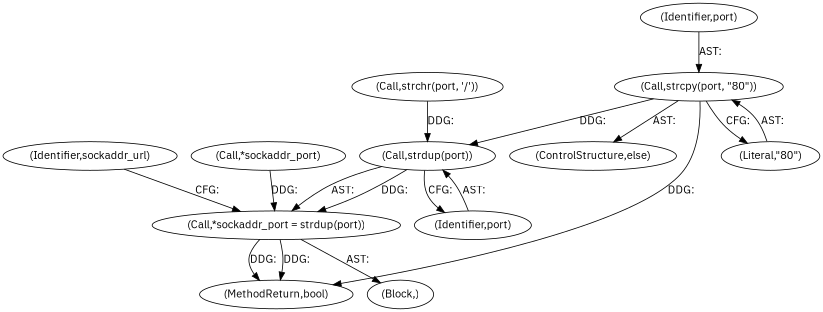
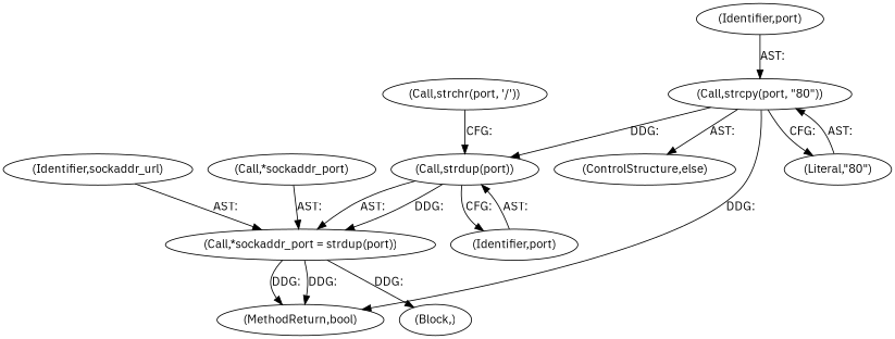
  digraph {
    fontname="IBM Plex Sans"
    node [fontname="IBM Plex Sans"]
    edge [fontname="IBM Plex Sans"]
    n1 [label="(Call,strcpy(port, \"80\"))"]
    n2 [label="(Call,strdup(port))"]
    n3 [label="(MethodReturn,bool)"]
    n4 [label="(ControlStructure,else)"]
    n5 [label="(Literal,\"80\")"]
    n6 [label="(Call,*sockaddr_port = strdup(port))"]
    n7 [label="(Identifier,port)"]
    n8 [label="(Block,)"]
    n9 [label="(Call,*sockaddr_port)"]
    n10 [label="(Identifier,port)"]
    n11 [label="(Identifier,sockaddr_url)"]
    n12 [label="(Call,strchr(port, '/'))"]
    n1 -> n2 [label="DDG: "]
    n1 -> n3 [label="DDG: "]
    n1 -> n4 [label="AST: "]
    n1 -> n5 [label="CFG: "]
    n2 -> n6 [label="AST: "]
    n2 -> n6 [label="DDG: "]
    n2 -> n7 [label="CFG: "]
    n5 -> n1 [label="AST: "]
    n6 -> n3 [label="DDG: "]
    n6 -> n3 [label="DDG: "]
-   n6 -> n8 [label="AST: "]
+   n6 -> n8 [label="DDG: "]
    n7 -> n2 [label="AST: "]
-   n9 -> n6 [label="DDG: "]
+   n9 -> n6 [label="AST: "]
    n10 -> n1 [label="AST: "]
-   n11 -> n6 [label="CFG: "]
-   n12 -> n2 [label="DDG: "]
+   n11 -> n6 [label="AST: "]
+   n12 -> n2 [label="CFG: "]
  }
